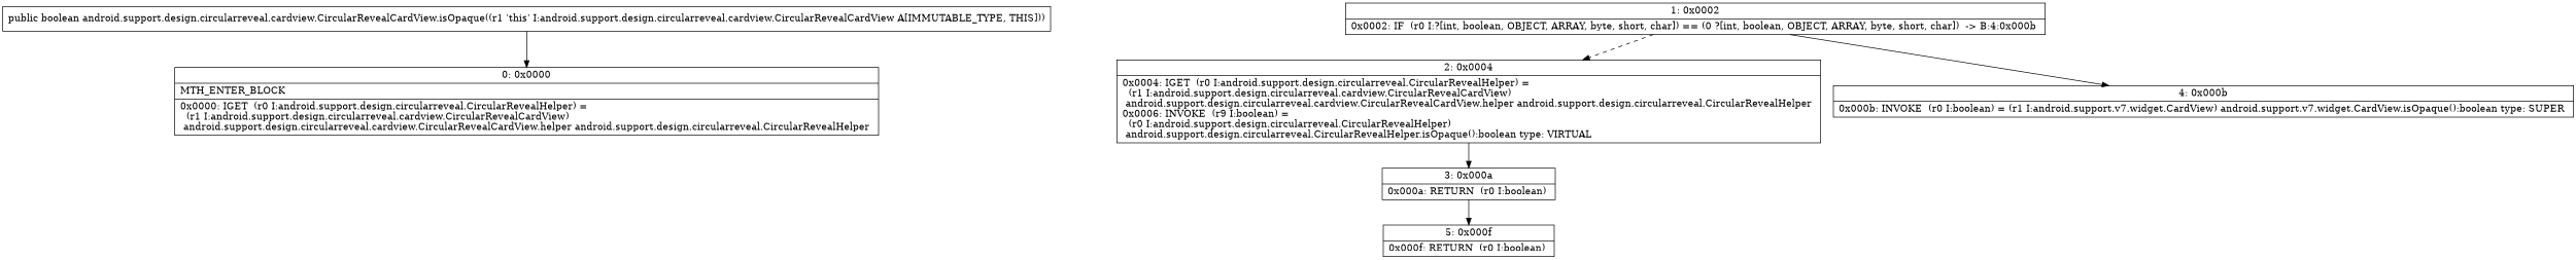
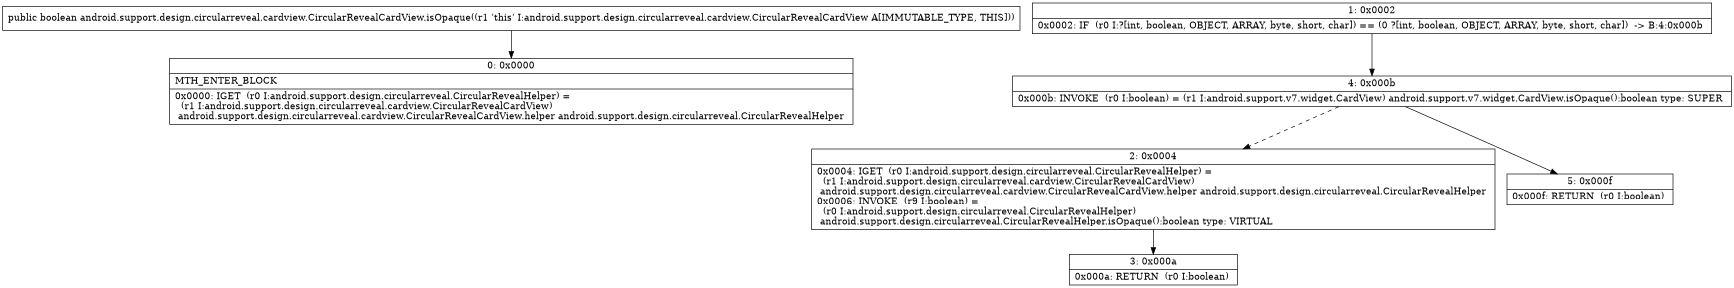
  digraph {
    node [shape=record]
    n1 [label="{0\:\ 0x0000|MTH_ENTER_BLOCK\l|0x0000: IGET  (r0 I:android.support.design.circularreveal.CircularRevealHelper) = \l  (r1 I:android.support.design.circularreveal.cardview.CircularRevealCardView)\l android.support.design.circularreveal.cardview.CircularRevealCardView.helper android.support.design.circularreveal.CircularRevealHelper \l}"]
    n2 [label="{1\:\ 0x0002|0x0002: IF  (r0 I:?[int, boolean, OBJECT, ARRAY, byte, short, char]) == (0 ?[int, boolean, OBJECT, ARRAY, byte, short, char])  \-\> B:4:0x000b \l}"]
    n3 [label="{2\:\ 0x0004|0x0004: IGET  (r0 I:android.support.design.circularreveal.CircularRevealHelper) = \l  (r1 I:android.support.design.circularreveal.cardview.CircularRevealCardView)\l android.support.design.circularreveal.cardview.CircularRevealCardView.helper android.support.design.circularreveal.CircularRevealHelper \l0x0006: INVOKE  (r9 I:boolean) = \l  (r0 I:android.support.design.circularreveal.CircularRevealHelper)\l android.support.design.circularreveal.CircularRevealHelper.isOpaque():boolean type: VIRTUAL \l}"]
    n4 [label="{4\:\ 0x000b|0x000b: INVOKE  (r0 I:boolean) = (r1 I:android.support.v7.widget.CardView) android.support.v7.widget.CardView.isOpaque():boolean type: SUPER \l}"]
    n5 [label="{3\:\ 0x000a|0x000a: RETURN  (r0 I:boolean) \l}"]
    n6 [label="{5\:\ 0x000f|0x000f: RETURN  (r0 I:boolean) \l}"]
    n7 [label="{public boolean android.support.design.circularreveal.cardview.CircularRevealCardView.isOpaque((r1 'this' I:android.support.design.circularreveal.cardview.CircularRevealCardView A[IMMUTABLE_TYPE, THIS])) }"]
-   n2 -> n3 [style=dashed]
+   n4 -> n3 [style=dashed]
    n2 -> n4
    n3 -> n5
-   n5 -> n6
+   n4 -> n6
    n7 -> n1
  }
